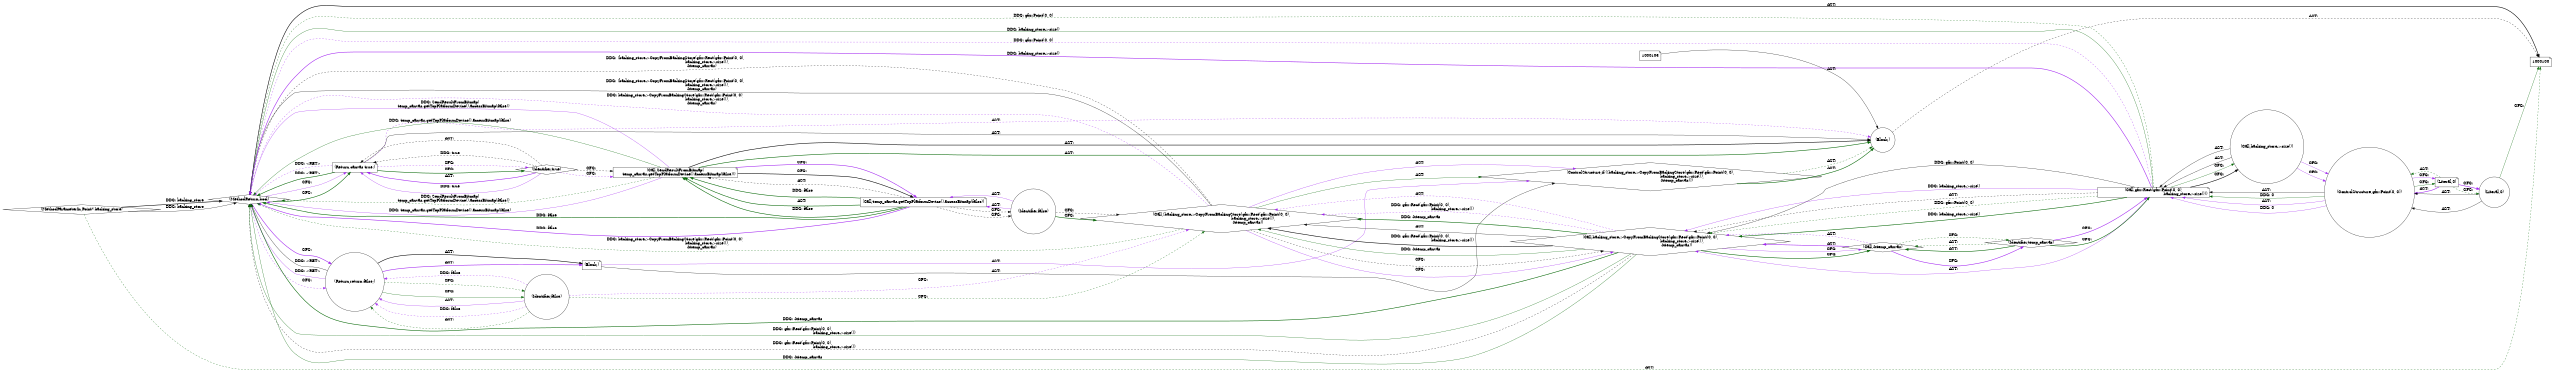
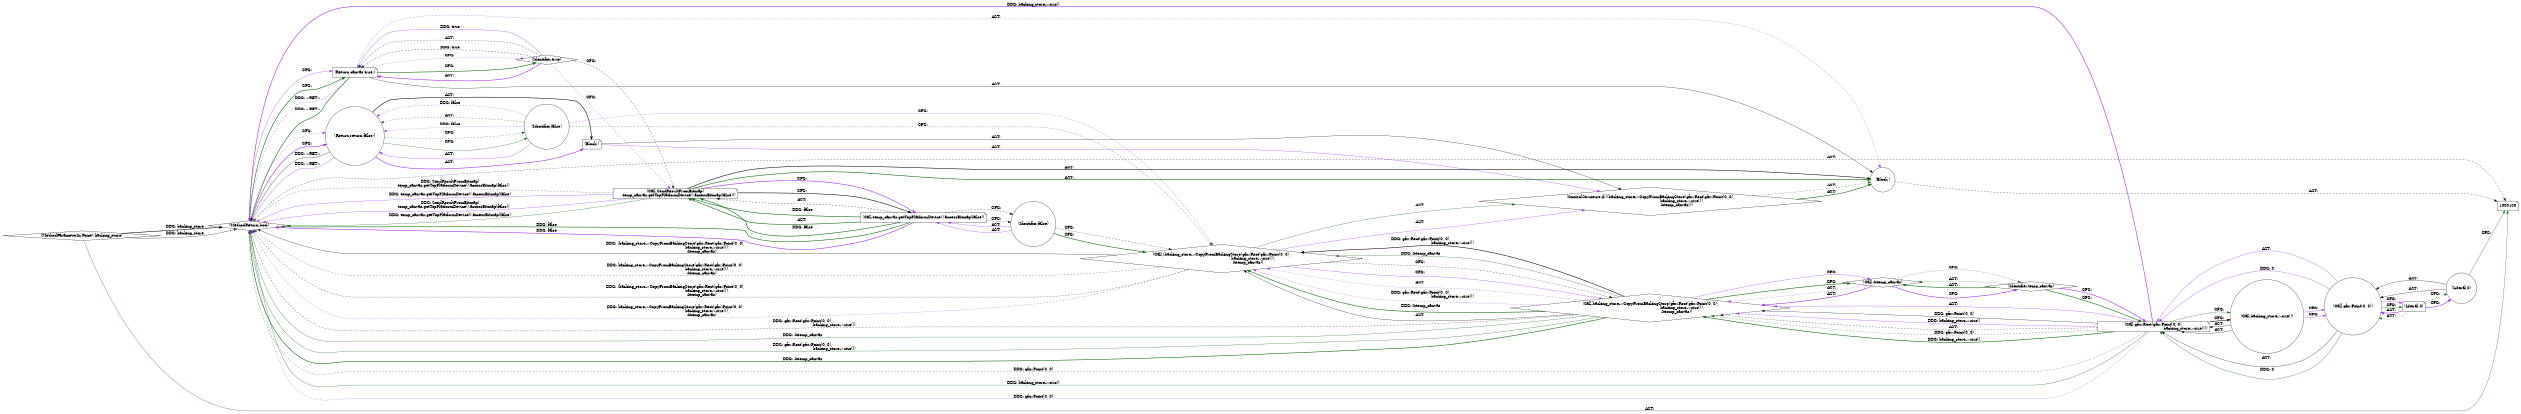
  digraph {
    rankdir=LR
    node [shape=diamond]
    edge [color=purple style=solid]
    n1 [label="(MethodReturn,bool)"]
    n2 [label="(Return,canvas true;)" shape=note]
    n3 [label="(Return,return false;)" shape=circle]
    1000100 [shape=note]
    n5 [label="(Block,)" shape=circle]
    n6 [label="(Identifier,true)"]
    n7 [label="(Block,)" shape=note]
    n8 [label="(Identifier,false)" shape=circle]
    n9 [label="(Call,SendResultFromBitmap(\n      temp_canvas.getTopPlatformDevice().accessBitmap(false)))" shape=note]
    n10 [label="(Call,temp_canvas.getTopPlatformDevice().accessBitmap(false))" shape=note]
    n11 [label="(Identifier,false)" shape=circle]
    n12 [label="(Call,!backing_store->CopyFromBackingStore(gfx::Rect(gfx::Point(0, 0),\n                                                     backing_store->size()),\n                                            &temp_canvas))"]
    n13 [label="(ControlStructure,if (!backing_store->CopyFromBackingStore(gfx::Rect(gfx::Point(0, 0),\n                                                     backing_store->size()),\n                                            &temp_canvas)))"]
    n14 [label="(Call,backing_store->CopyFromBackingStore(gfx::Rect(gfx::Point(0, 0),\n                                                     backing_store->size()),\n                                            &temp_canvas))"]
    n15 [label="(MethodParameterIn,Point* backing_store)"]
    n16 [label="(Call,gfx::Rect(gfx::Point(0, 0),\n                                                     backing_store->size()))" shape=note]
    n17 [label="(Call,backing_store->size())" shape=circle]
    n18 [label="(Call,&temp_canvas)"]
-   n19 [label="(ControlStructure,gfx::Point(0, 0))" shape=circle]
+   n19 [label="(Call,gfx::Point(0, 0))" shape=circle]
    n20 [label="(Literal,0)" shape=note]
    n21 [label="(Literal,0)" shape=circle]
    n22 [label="(Identifier,temp_canvas)"]
-   1000103 [shape=note]
    n1 -> n2 [label="CFG: "]
    n1 -> n2 [color=darkgreen label="CFG: " style=bold]
    n1 -> n3 [label="CFG: " style=dashed]
    n1 -> n3 [label="CFG: " style=bold]
-   n1 -> 1000100 [color=black label="AST: " style=bold]
+   n1 -> 1000100 [color=black label="AST: " style=dashed]
    n2 -> n1 [label="DDG: <RET>" style=dashed]
    n2 -> n1 [color=darkgreen label="DDG: <RET>" style=bold]
    n2 -> n5 [label="AST: " style=dashed]
    n2 -> n5 [color=black label="AST: "]
    n2 -> n6 [label="CFG: " style=dashed]
    n2 -> n6 [color=darkgreen label="CFG: " style=bold]
    n3 -> n1 [color=black label="DDG: <RET>"]
    n3 -> n1 [label="DDG: <RET>"]
    n3 -> n7 [color=black label="AST: " style=bold]
    n3 -> n7 [label="AST: " style=bold]
    n3 -> n8 [color=darkgreen label="CFG: " style=dashed]
    n3 -> n8 [color=darkgreen label="CFG: "]
    n5 -> 1000100 [color=black label="AST: " style=dashed]
    n6 -> n2 [label="AST: " style=bold]
    n6 -> n2 [label="DDG: true"]
    n6 -> n2 [color=black label="AST: " style=dashed]
    n6 -> n2 [color=black label="DDG: true" style=dashed]
    n6 -> n9 [color=black label="CFG: " style=dashed]
    n6 -> n9 [label="CFG: " style=dashed]
    n7 -> n13 [color=black label="AST: "]
    n7 -> n13 [label="AST: "]
    n8 -> n3 [label="AST: "]
    n8 -> n3 [label="DDG: false" style=dashed]
    n8 -> n3 [color=darkgreen label="AST: " style=dashed]
    n8 -> n3 [label="DDG: false" style=dashed]
    n8 -> n12 [label="CFG: " style=dashed]
    n8 -> n12 [color=darkgreen label="CFG: " style=dashed]
    n9 -> n1 [color=darkgreen label="DDG: SendResultFromBitmap(\n      temp_canvas.getTopPlatformDevice().accessBitmap(false))" style=dashed]
    n9 -> n1 [label="DDG: temp_canvas.getTopPlatformDevice().accessBitmap(false)"]
    n9 -> n1 [label="DDG: SendResultFromBitmap(\n      temp_canvas.getTopPlatformDevice().accessBitmap(false))"]
    n9 -> n1 [color=darkgreen label="DDG: temp_canvas.getTopPlatformDevice().accessBitmap(false)"]
    n9 -> n5 [color=black label="AST: " style=bold]
    n9 -> n5 [color=darkgreen label="AST: " style=bold]
    n9 -> n10 [label="CFG: " style=bold]
    n9 -> n10 [color=black label="CFG: " style=bold]
    n10 -> n1 [color=darkgreen label="DDG: false" style=bold]
    n10 -> n1 [label="DDG: false" style=bold]
    n10 -> n9 [color=black label="AST: " style=dashed]
    n10 -> n9 [color=darkgreen label="DDG: false" style=bold]
    n10 -> n9 [color=darkgreen label="AST: " style=bold]
    n10 -> n9 [color=darkgreen label="DDG: false" style=bold]
    n10 -> n11 [color=black label="CFG: " style=dashed]
    n10 -> n11 [color=black label="CFG: " style=dashed]
    n11 -> n10 [label="AST: "]
    n11 -> n10 [label="AST: "]
    n11 -> n12 [color=black label="CFG: " style=dashed]
    n11 -> n12 [color=darkgreen label="CFG: " style=bold]
    n12 -> n1 [color=black label="DDG: !backing_store->CopyFromBackingStore(gfx::Rect(gfx::Point(0, 0),\n                                                     backing_store->size()),\n                                            &temp_canvas)"]
    n12 -> n1 [color=darkgreen label="DDG: backing_store->CopyFromBackingStore(gfx::Rect(gfx::Point(0, 0),\n                                                     backing_store->size()),\n                                            &temp_canvas)" style=dashed]
    n12 -> n1 [color=black label="DDG: !backing_store->CopyFromBackingStore(gfx::Rect(gfx::Point(0, 0),\n                                                     backing_store->size()),\n                                            &temp_canvas)" style=dashed]
    n12 -> n1 [label="DDG: backing_store->CopyFromBackingStore(gfx::Rect(gfx::Point(0, 0),\n                                                     backing_store->size()),\n                                            &temp_canvas)" style=dashed]
    n12 -> n13 [color=darkgreen label="AST: "]
    n12 -> n13 [label="AST: "]
    n12 -> n14 [color=black label="CFG: " style=dashed]
    n12 -> n14 [label="CFG: "]
    n13 -> n5 [color=darkgreen label="AST: " style=dashed]
    n13 -> n5 [color=darkgreen label="AST: " style=bold]
    n14 -> n1 [color=black label="DDG: gfx::Rect(gfx::Point(0, 0),\n                                                     backing_store->size())" style=dashed]
    n14 -> n1 [color=darkgreen label="DDG: &temp_canvas"]
    n14 -> n1 [color=darkgreen label="DDG: gfx::Rect(gfx::Point(0, 0),\n                                                     backing_store->size())"]
    n14 -> n1 [color=darkgreen label="DDG: &temp_canvas" style=bold]
    n14 -> n12 [label="AST: " style=dashed]
    n14 -> n12 [label="DDG: gfx::Rect(gfx::Point(0, 0),\n                                                     backing_store->size())" style=dashed]
    n14 -> n12 [color=darkgreen label="DDG: &temp_canvas" style=bold]
    n14 -> n12 [color=black label="AST: "]
    n14 -> n12 [color=black label="DDG: gfx::Rect(gfx::Point(0, 0),\n                                                     backing_store->size())" style=bold]
    n14 -> n12 [color=darkgreen label="DDG: &temp_canvas"]
    n14 -> n18 [label="CFG: "]
    n14 -> n18 [color=darkgreen label="CFG: " style=bold]
    n15 -> n1 [color=black label="DDG: backing_store" style=bold]
    n15 -> n1 [color=black label="DDG: backing_store"]
-   n15 -> 1000100 [color=darkgreen label="AST: " style=dashed]
+   n15 -> 1000100 [color=darkgreen label="AST: "]
    n16 -> n1 [color=darkgreen label="DDG: gfx::Point(0, 0)" style=dashed]
    n16 -> n1 [color=darkgreen label="DDG: backing_store->size()"]
    n16 -> n1 [label="DDG: gfx::Point(0, 0)" style=dashed]
    n16 -> n1 [label="DDG: backing_store->size()" style=bold]
    n16 -> n14 [label="AST: "]
    n16 -> n14 [color=black label="DDG: gfx::Point(0, 0)"]
    n16 -> n14 [label="DDG: backing_store->size()"]
    n16 -> n14 [color=black label="AST: " style=dashed]
    n16 -> n14 [color=darkgreen label="DDG: gfx::Point(0, 0)" style=dashed]
    n16 -> n14 [color=darkgreen label="DDG: backing_store->size()" style=bold]
    n16 -> n17 [color=darkgreen label="CFG: "]
    n16 -> n17 [color=black label="CFG: " style=bold]
    n17 -> n16 [color=black label="AST: "]
    n17 -> n16 [color=black label="AST: "]
    n17 -> n19 [label="CFG: "]
    n17 -> n19 [label="CFG: "]
    n18 -> n14 [label="AST: " style=dashed]
    n18 -> n14 [label="AST: " style=bold]
    n18 -> n22 [label="CFG: " style=bold]
    n18 -> n22 [color=darkgreen label="CFG: " style=dashed]
    n19 -> n16 [color=black label="AST: "]
    n19 -> n16 [color=darkgreen label="DDG: 0"]
    n19 -> n16 [label="AST: "]
    n19 -> n16 [label="DDG: 0"]
    n19 -> n20 [label="CFG: "]
    n19 -> n20 [color=darkgreen label="CFG: "]
    n20 -> n19 [label="AST: " style=bold]
    n20 -> n19 [color=darkgreen label="AST: " style=dashed]
    n20 -> n21 [color=darkgreen label="CFG: " style=dashed]
    n20 -> n21 [label="CFG: " style=bold]
    n21 -> 1000100 [color=darkgreen label="CFG: "]
    n21 -> n19 [color=black label="AST: "]
    n21 -> n19 [color=black label="AST: "]
    n22 -> n16 [color=darkgreen label="CFG: " style=bold]
    n22 -> n16 [label="CFG: " style=bold]
    n22 -> n18 [color=darkgreen label="AST: " style=dashed]
    n22 -> n18 [color=darkgreen label="AST: " style=bold]
-   1000103 -> n5 [color=black label="AST: "]
  }
